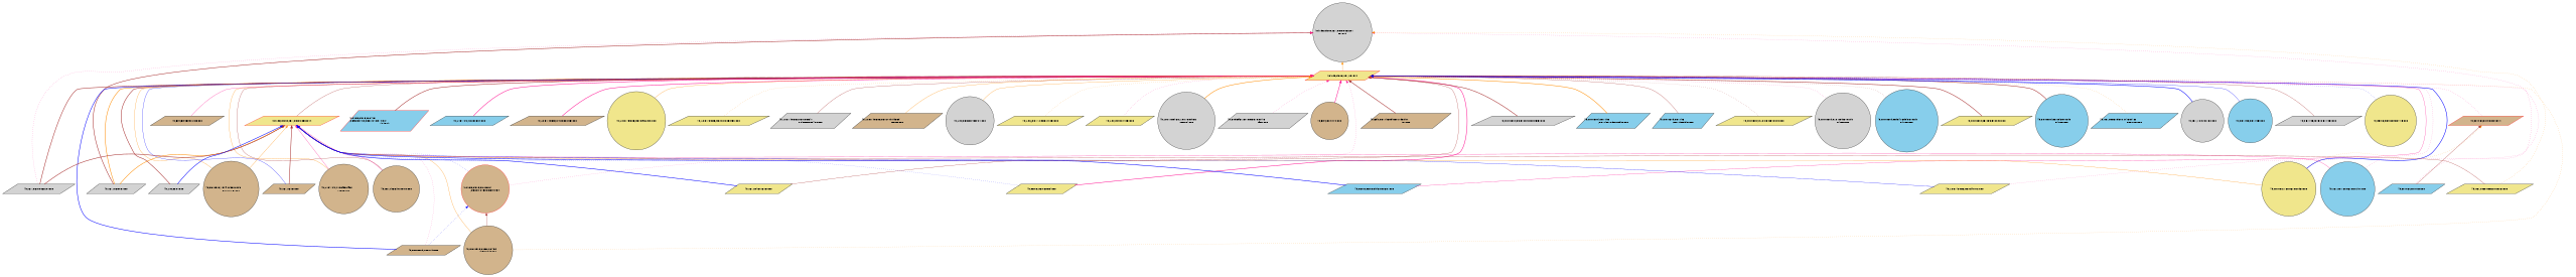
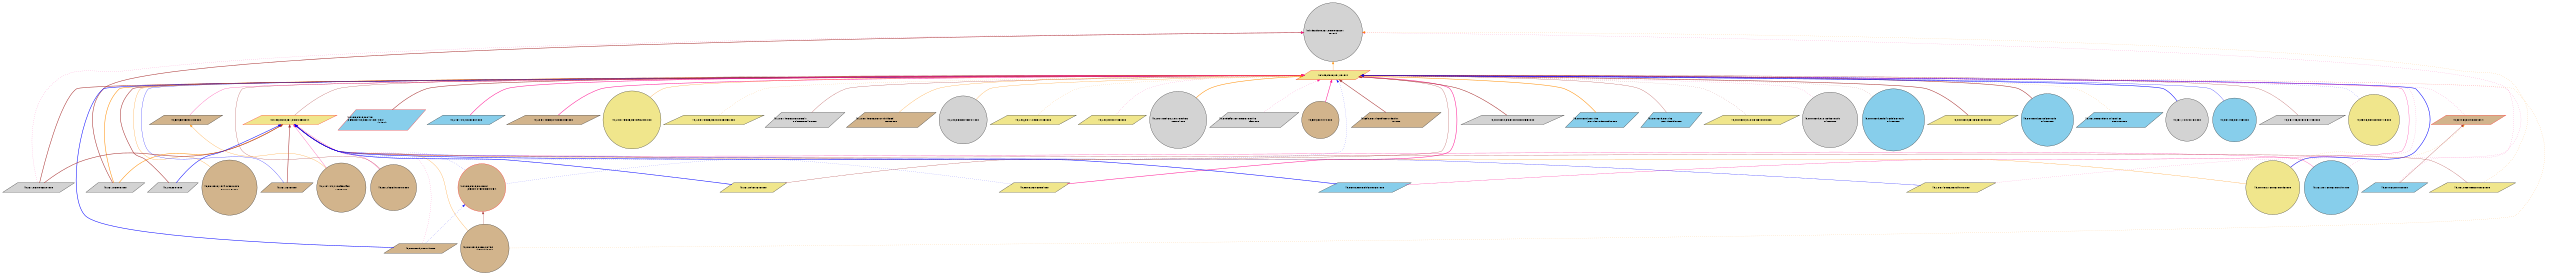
  digraph {
    node [color=black fillcolor=khaki fontname=Helvetica fontsize=10 shape=parallelogram style=filled]
    edge [color=brown dir=back fontname=Helvetica fontsize=10 labelfontname=Helvetica labelfontsize=10 style=solid]
    n1 [fillcolor=lightgrey fontcolor=black height=0.2 label="include/clang/Lex/Preprocessor\lLexer.h" shape=circle width=0.4]
    n2 [color=red height=0.2 label="include/clang/Lex/Lexer.h" width=0.4]
    n3 [fillcolor=skyblue height=0.2 label="lib/Lex/PPMacroExpansion.cpp" shape=circle width=0.4]
    n4 [fillcolor=lightgrey height=0.2 label="lib/Lex/Pragma.cpp" width=0.4]
    n5 [fillcolor=lightgrey height=0.2 label="lib/Lex/Preprocessor.cpp" width=0.4]
    n6 [height=0.2 label="lib/Lex/PreprocessorLexer.cpp" width=0.4]
    n7 [color=red fillcolor=tan height=0.2 label="include/clang/Frontend\l/PrecompiledPreamble.h" shape=circle width=0.4]
    n8 [fillcolor=tan height=0.2 label="lib/Frontend/ASTUnit.cpp" width=0.4]
    n9 [fillcolor=tan height=0.2 label="lib/Frontend/Precompiled\lPreamble.cpp" shape=circle width=0.4]
    n10 [color=red height=0.2 label="include/clang/Lex/Preprocessor.h" width=0.4]
    n11 [fillcolor=tan height=0.2 label="lib/Analysis/UnsafeBuffer\lUsage.cpp" shape=circle width=0.4]
    n12 [height=0.2 label="lib/ARCMigrate/Transforms.cpp" width=0.4]
    n13 [fillcolor=lightgrey height=0.2 label="lib/AST/Expr.cpp" width=0.4]
    n14 [height=0.2 label="lib/Format/MacroExpander.cpp" shape=circle width=0.4]
    n15 [fillcolor=tan height=0.2 label="lib/Frontend/VerifyDiagnostic\lConsumer.cpp" shape=circle width=0.4]
    n16 [fillcolor=tan height=0.2 label="lib/Lex/Lexer.cpp" width=0.4]
    n17 [fillcolor=tan height=0.2 label="lib/Lex/LiteralSupport.cpp" shape=circle width=0.4]
    n18 [height=0.2 label="lib/Lex/TokenLexer.cpp" width=0.4]
    n19 [height=0.2 label="lib/Sema/SemaDecl.cpp" width=0.4]
    n20 [fillcolor=skyblue height=0.2 label="lib/Sema/SemaObjCProperty.cpp" width=0.4]
    n21 [color=red fillcolor=skyblue height=0.2 label="include/clang/Tooling\l/Refactoring/RecursiveSymbol\lVisitor.h" width=0.4]
    n22 [fillcolor=skyblue height=0.2 label="lib/Analysis/IssueHash.cpp" width=0.4]
    n23 [fillcolor=tan height=0.2 label="lib/ARCMigrate/PlistReporter.cpp" width=0.4]
    n24 [height=0.2 label="lib/ARCMigrate/TransGCAttrs.cpp" shape=circle width=0.4]
    n25 [height=0.2 label="lib/ARCMigrate/TransProperties.cpp" width=0.4]
    n26 [fillcolor=lightgrey height=0.2 label="lib/ARCMigrate/TransRetain\lReleaseDealloc.cpp" width=0.4]
    n27 [fillcolor=tan height=0.2 label="lib/ARCMigrate/TransUnbridged\lCasts.cpp" width=0.4]
    n28 [fillcolor=lightgrey height=0.2 label="lib/AST/DataCollection.cpp" shape=circle width=0.4]
    n29 [height=0.2 label="lib/AST/JSONNodeDumper.cpp" width=0.4]
    n30 [height=0.2 label="lib/AST/StmtPrinter.cpp" width=0.4]
    n31 [fillcolor=lightgrey height=0.2 label="lib/ASTMatchers/ASTMatchers\lInternal.cpp" shape=circle width=0.4]
    n32 [fillcolor=lightgrey height=0.2 label="lib/CodeGen/CoverageMapping\lGen.cpp" width=0.4]
    n33 [fillcolor=tan height=0.2 label="lib/Edit/Commit.cpp" shape=circle width=0.4]
    n34 [fillcolor=tan height=0.2 label="lib/Edit/EditedSource.cpp" width=0.4]
    n35 [fillcolor=tan height=0.2 label="lib/Edit/RewriteObjCFoundation\lAPI.cpp" width=0.4]
    n36 [color=red fillcolor=tan height=0.2 label="lib/Format/FormatToken.h" width=0.4]
    n37 [fillcolor=skyblue height=0.2 label="lib/Format/Format.cpp" width=0.4]
    n38 [fillcolor=lightgrey height=0.2 label="lib/Frontend/DiagnosticRenderer.cpp" width=0.4]
    n39 [fillcolor=skyblue height=0.2 label="lib/Frontend/Rewrite\l/RewriteModernObjC.cpp" width=0.4]
    n40 [fillcolor=skyblue height=0.2 label="lib/Frontend/Rewrite\l/RewriteObjC.cpp" width=0.4]
    n41 [height=0.2 label="lib/Frontend/SARIFDiagnostic.cpp" width=0.4]
    n42 [fillcolor=lightgrey height=0.2 label="lib/Frontend/SARIFDiagnostic\lPrinter.cpp" shape=circle width=0.4]
    n43 [fillcolor=skyblue height=0.2 label="lib/Frontend/SerializedDiagnostic\lPrinter.cpp" shape=circle width=0.4]
    n44 [height=0.2 label="lib/Frontend/TextDiagnostic.cpp" width=0.4]
    n45 [fillcolor=skyblue height=0.2 label="lib/Frontend/TextDiagnostic\lPrinter.cpp" shape=circle width=0.4]
    n46 [fillcolor=skyblue height=0.2 label="lib/Lex/DependencyDirectives\lScanner.cpp" width=0.4]
    n47 [fillcolor=lightgrey height=0.2 label="lib/Lex/ModuleMap.cpp" shape=circle width=0.4]
    n48 [fillcolor=skyblue height=0.2 label="lib/Rewrite/Rewriter.cpp" shape=circle width=0.4]
    n49 [fillcolor=lightgrey height=0.2 label="lib/Rewrite/TokenRewriter.cpp" width=0.4]
    n50 [height=0.2 label="lib/Sema/SemaChecking.cpp" shape=circle width=0.4]
    n1 -> n2 [color=darkorange]
    n1 -> n3 [color=deeppink style=dotted]
    n1 -> n4 [style=bold]
    n1 -> n5 [color=deeppink style=dotted]
    n1 -> n6 [color=darkorange style=dotted]
    n2 -> n4 [color=darkorange style=bold]
    n2 -> n5 [style=bold]
-   n2 -> n7 [color=deeppink style=dotted]
+   n2 -> n7 [color=blue style=dotted]
    n2 -> n8 [color=blue style=bold]
    n2 -> n9 [color=darkorange style=dotted]
    n2 -> n10
-   n2 -> n11 [color=darkorange]
+   n34 -> n11 [color=darkorange]
    n2 -> n12 [color=deeppink style=dotted]
    n2 -> n13 [style=bold]
    n2 -> n14 [color=blue style=bold]
    n2 -> n15 [color=darkorange]
    n2 -> n16 [color=blue]
    n2 -> n17
    n2 -> n18
    n2 -> n19 [color=deeppink style=bold]
    n2 -> n20 [color=deeppink]
    n2 -> n21 [style=bold]
    n2 -> n22 [color=deeppink style=bold]
    n2 -> n23 [color=deeppink style=bold]
    n2 -> n24 [color=darkorange]
    n2 -> n25 [color=darkorange style=dotted]
    n2 -> n26
    n2 -> n27 [color=darkorange]
    n2 -> n28 [color=darkorange]
    n2 -> n29 [color=darkorange style=dotted]
    n2 -> n30 [color=deeppink style=dotted]
    n2 -> n31 [color=darkorange style=bold]
    n2 -> n32 [color=deeppink style=dotted]
    n2 -> n33 [color=deeppink style=bold]
    n2 -> n34 [color=deeppink]
    n2 -> n35 [style=bold]
    n2 -> n36 [color=deeppink style=dotted]
    n2 -> n37 [color=deeppink style=dotted]
    n2 -> n38 [style=bold]
    n2 -> n39 [color=darkorange style=bold]
    n2 -> n40
    n2 -> n41 [style=dotted]
    n2 -> n42 [color=deeppink style=dotted]
    n2 -> n43 [style=dotted]
    n2 -> n44 [style=bold]
    n2 -> n45 [style=bold]
    n2 -> n46 [color=darkorange style=dotted]
    n2 -> n47 [color=blue style=bold]
    n2 -> n48 [color=blue]
    n2 -> n49
    n2 -> n50 [color=blue style=dotted]
    n7 -> n8 [color=blue style=dotted]
    n7 -> n9
    n10 -> n3 [color=deeppink]
    n10 -> n4 [color=darkorange style=bold]
    n10 -> n5 [style=bold]
    n10 -> n6
    n10 -> n7 [color=blue style=dotted]
    n10 -> n8 [color=deeppink style=dotted]
    n10 -> n9 [color=darkorange]
    n10 -> n11 [color=deeppink]
    n10 -> n12 [color=blue]
    n10 -> n13 [color=blue style=bold]
    n10 -> n14 [color=darkorange]
-   n10 -> n15 [color=darkorange]
    n10 -> n16 [style=bold]
    n10 -> n17 [color=deeppink]
    n10 -> n18 [color=blue style=bold]
    n10 -> n19 [color=blue style=dotted]
    n10 -> n20 [color=blue style=bold]
    n36 -> n14 [color=darkorange style=dotted]
    n36 -> n37
  }
